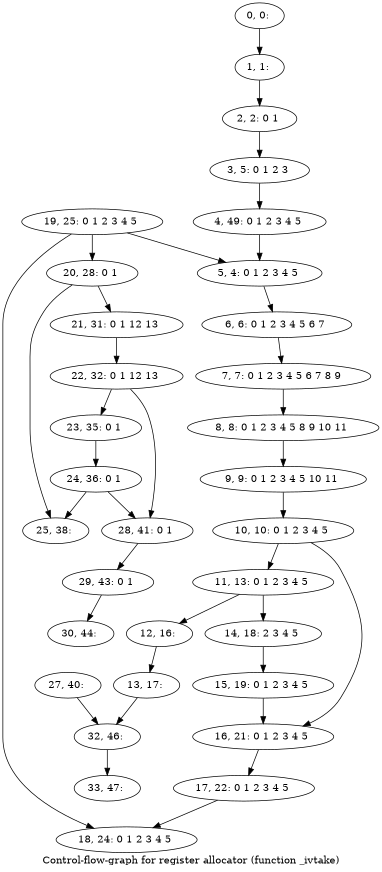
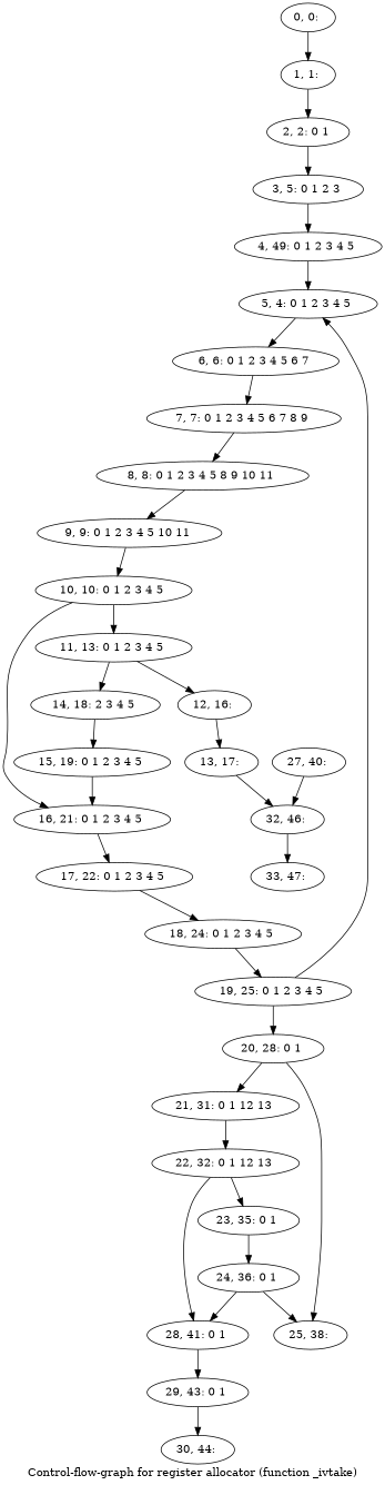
  digraph {
    label="Control-flow-graph for register allocator (function _ivtake)"
    n1 [label="0, 0: "]
    n2 [label="1, 1: "]
    n3 [label="2, 2: 0 1 "]
    n4 [label="3, 5: 0 1 2 3 "]
    n5 [label="4, 49: 0 1 2 3 4 5 "]
    n6 [label="5, 4: 0 1 2 3 4 5 "]
    n7 [label="6, 6: 0 1 2 3 4 5 6 7 "]
    n8 [label="7, 7: 0 1 2 3 4 5 6 7 8 9 "]
    n9 [label="8, 8: 0 1 2 3 4 5 8 9 10 11 "]
    n10 [label="9, 9: 0 1 2 3 4 5 10 11 "]
    n11 [label="10, 10: 0 1 2 3 4 5 "]
    n12 [label="11, 13: 0 1 2 3 4 5 "]
    n13 [label="16, 21: 0 1 2 3 4 5 "]
    n14 [label="12, 16: "]
    n15 [label="14, 18: 2 3 4 5 "]
    n16 [label="17, 22: 0 1 2 3 4 5 "]
    n17 [label="13, 17: "]
    n18 [label="15, 19: 0 1 2 3 4 5 "]
    n19 [label="32, 46: "]
    n20 [label="33, 47: "]
    n21 [label="18, 24: 0 1 2 3 4 5 "]
    n22 [label="19, 25: 0 1 2 3 4 5 "]
    n23 [label="20, 28: 0 1 "]
    n24 [label="21, 31: 0 1 12 13 "]
    n25 [label="25, 38: "]
    n26 [label="22, 32: 0 1 12 13 "]
    n27 [label="23, 35: 0 1 "]
    n28 [label="28, 41: 0 1 "]
    n29 [label="24, 36: 0 1 "]
    n30 [label="29, 43: 0 1 "]
    n31 [label="27, 40: "]
    n32 [label="30, 44: "]
    n1 -> n2
    n2 -> n3
    n3 -> n4
    n4 -> n5
    n5 -> n6
    n6 -> n7
    n7 -> n8
    n8 -> n9
    n9 -> n10
    n10 -> n11
    n11 -> n12
    n11 -> n13
    n12 -> n14
    n12 -> n15
    n13 -> n16
    n14 -> n17
    n15 -> n18
    n16 -> n21
    n17 -> n19
    n18 -> n13
    n19 -> n20
-   n22 -> n21
+   n21 -> n22
    n22 -> n6
    n22 -> n23
    n23 -> n24
    n23 -> n25
    n24 -> n26
    n26 -> n27
    n26 -> n28
    n27 -> n29
    n28 -> n30
    n29 -> n25
    n29 -> n28
    n30 -> n32
    n31 -> n19
  }
